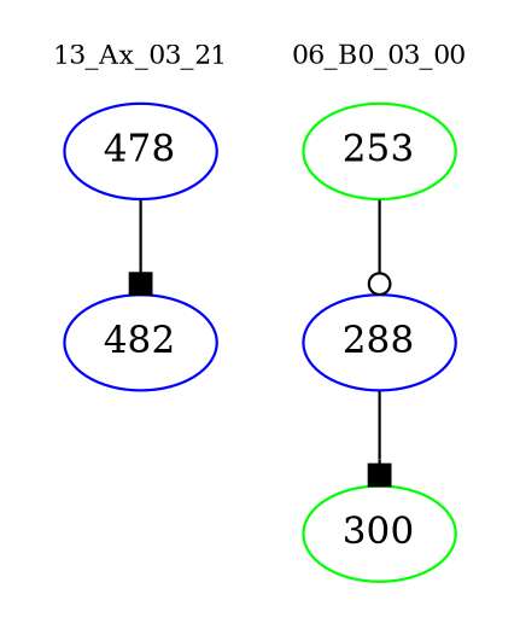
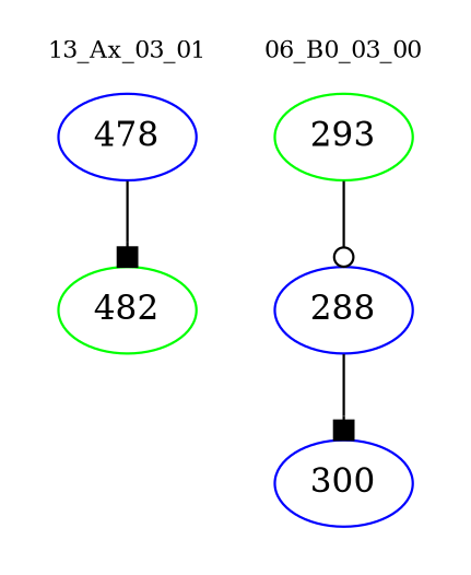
  digraph {
    node [color=blue]
    edge [arrowhead=box color=black]
    n1 [label=478]
-   n2 [label=482]
+   n2 [color=green label=482]
    n3 [label=288]
-   n4 [color=green label=300]
-   n5 [color=green label=253]
+   n4 [label=300]
+   n5 [color=green label=293]
    subgraph cluster_1 {
      color=white
      fontsize=10
-     label="13_Ax_03_21"
+     label="13_Ax_03_01"
      n1
      n2
    }
    subgraph cluster_2 {
      color=white
      fontsize=10
      label="06_B0_03_00"
      n3
      n4
      n5
    }
    n1 -> n2
    n3 -> n4
    n5 -> n3 [arrowhead=odot]
  }
